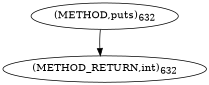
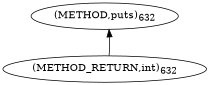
  digraph {
    n1 [label=<(METHOD,puts)<SUB>632</SUB>>]
    n2 [label=<(METHOD_RETURN,int)<SUB>632</SUB>>]
-   n1 -> n2
+   n2 -> n1
  }
